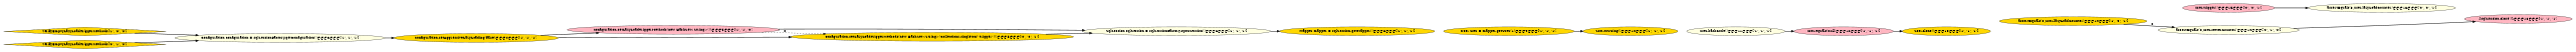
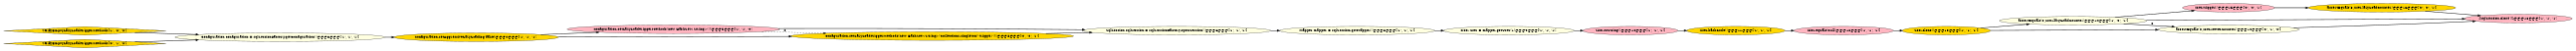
  digraph {
    rankdir=LR
    node [fillcolor=gold shape=ellipse style=filled]
    edge [style=bold]
    n1 [fillcolor=lightpink label="{sqlSession.close()}@@@18@@@['1', '1', '1']"]
-   n2 [label="User user = mapper.getUser(1)@@@9@@@['1', '1', '1']"]
-   n3 [label="user.toString()@@@10@@@['1', '1', '1']"]
-   n4 [fillcolor=lightyellow label="user.hashCode()@@@11@@@['1', '1', '1']"]
+   n2 [fillcolor=lightyellow label="User user = mapper.getUser(1)@@@9@@@['1', '1', '1']"]
+   n3 [fillcolor=lightpink label="user.toString()@@@10@@@['1', '1', '1']"]
+   n4 [label="user.hashCode()@@@11@@@['1', '1', '1']"]
    n5 [fillcolor=lightpink label="user.equals(null)@@@12@@@['1', '1', '1']"]
    n6 [label="user.clone()@@@13@@@['1', '1', '1']"]
-   n7 [fillcolor=lightyellow label="assertEquals(3,user.lazyLoadCounter)@@@16@@@['0', '0', '1']"]
+   n7 [label="assertEquals(3,user.lazyLoadCounter)@@@16@@@['0', '0', '1']"]
    n8 [label="verifyEmptyLazyLoadTriggerMethods['1', '0', '0']" shape=diamond]
    n9 [fillcolor=lightyellow label="Configuration configuration = sqlSessionFactory.getConfiguration()@@@3@@@['1', '1', '1']"]
    n10 [label="configuration.setAggressiveLazyLoading(false)@@@4@@@['1', '1', '1']"]
-   n11 [label="assertEquals(0,user.lazyLoadCounter)@@@14@@@['1', '0', '1']"]
+   n11 [fillcolor=lightyellow label="assertEquals(0,user.lazyLoadCounter)@@@14@@@['1', '0', '1']"]
    n12 [fillcolor=lightyellow label="assertEquals(0,user.setterCounter)@@@14@@@['0', '1', '0']"]
-   n13 [label="Mapper mapper = sqlSession.getMapper()@@@8@@@['1', '1', '1']"]
+   n13 [fillcolor=lightyellow label="Mapper mapper = sqlSession.getMapper()@@@8@@@['1', '1', '1']"]
    n14 [fillcolor=lightyellow label="SqlSession sqlSession = sqlSessionFactory.openSession()@@@6@@@['1', '1', '1']"]
    n15 [fillcolor=lightpink label="user.trigger()@@@15@@@['0', '0', '1']"]
    n16 [fillcolor=lightpink label="configuration.setLazyLoadTriggerMethods(new HashSet<String>())@@@5@@@['1', '1', '0']"]
    n17 [label="configuration.setLazyLoadTriggerMethods(new HashSet<String>(Collections.singleton(\"trigger\")))@@@5@@@['0', '0', '1']"]
    n18 [label="verifyEmptyLazyLoadTriggerMethods['0', '1', '0']" shape=diamond]
    n2 -> n3
+   n3 -> n4
    n4 -> n5
    n5 -> n6
+   n6 -> n11
+   n6 -> n12
+   n7 -> n1
    n8 -> n9
    n9 -> n10
    n10 -> n16
    n10 -> n17
+   n11 -> n1
    n11 -> n12 [label=0]
+   n11 -> n15
    n12 -> n1
+   n13 -> n2
    n14 -> n13
    n15 -> n7
    n16 -> n14
    n16 -> n17 [label=0 style=dashed]
    n17 -> n14
    n18 -> n9
  }
